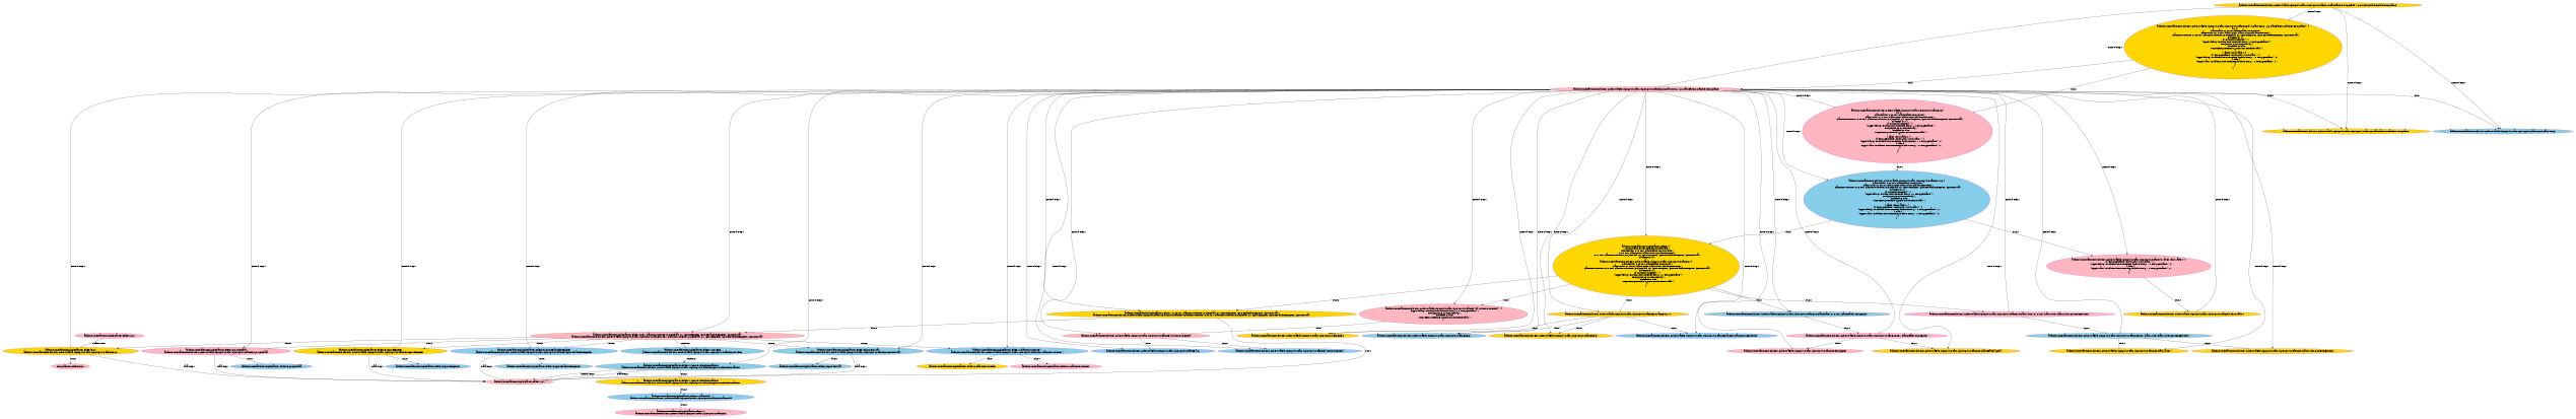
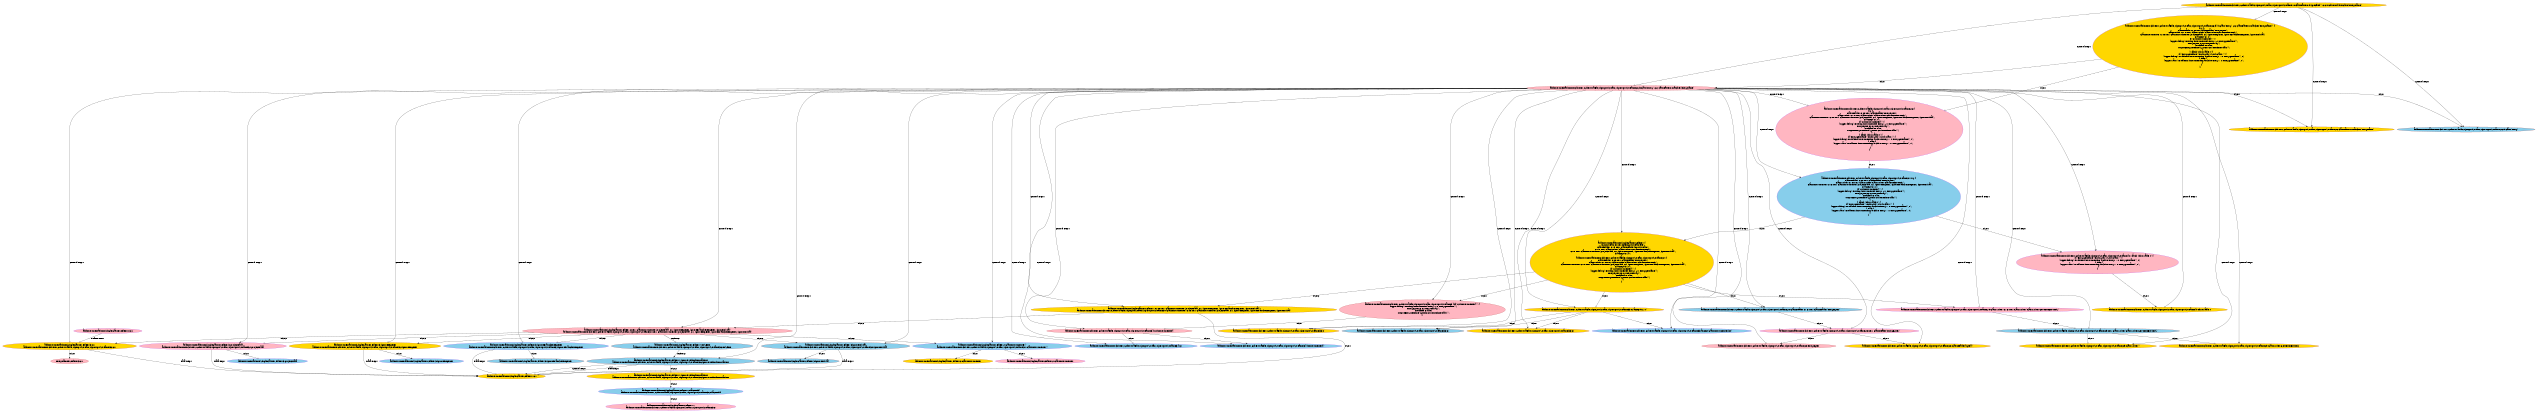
  digraph {
    node [color=purple fillcolor=skyblue shape=ellipse style=filled]
    edge [arrowhead=normal]
    n1 [color=brown label="addInstrumentationToSingleClass#?,File#17:INSERT\naddInstrumentationToArchive#?,CoberturaFile,ZipInputStream,ZipOutputStream#36:INSERT"]
    n2 [color=brown label="addInstrumentationToSingleClass#?,File#17:ignoreMethodAnnotations\naddInstrumentationToArchive#?,CoberturaFile,ZipInputStream,ZipOutputStream#36:ignoreMethodAnnotations"]
-   n3 [color=brown fillcolor=lightpink label="addInstrumentationToSingleClass#?,File#11:cv"]
+   n3 [color=brown fillcolor=gold label="addInstrumentationToSingleClass#?,File#11:cv"]
    n4 [fillcolor=gold label="addInstrumentationToSingleClass#?,File#17:ignoreMethodAnnotations\naddInstrumentationToArchive#?,CoberturaFile,ZipInputStream,ZipOutputStream#36:ignoreMethodAnnotations"]
    n5 [color=brown fillcolor=lightpink label="addInstrumentationToSingleClass#?,File#12:new ClassInstrumenter(projectData, cw, ignoreRegexes, ignoreBranchesRegexes, ignoreTrivial)\naddInstrumentationToArchive#?,CoberturaFile,ZipInputStream,ZipOutputStream#31:new ClassInstrumenter(projectData, cw, ignoreRegexes, ignoreBranchesRegexes, ignoreTrivial)"]
    n6 [label="addInstrumentationToSingleClass#?,File#12:ClassInstrumenter()\naddInstrumentationToArchive#?,CoberturaFile,ZipInputStream,ZipOutputStream#31:ClassInstrumenter()"]
    n7 [fillcolor=lightpink label="addInstrumentationToSingleClass#?,File#13:projectData\naddInstrumentationToArchive#?,CoberturaFile,ZipInputStream,ZipOutputStream#32:projectData"]
    n8 [fillcolor=gold label="addInstrumentationToSingleClass#?,File#13:cw\naddInstrumentationToArchive#?,CoberturaFile,ZipInputStream,ZipOutputStream#32:cw"]
    n9 [color=brown fillcolor=gold label="addInstrumentationToSingleClass#?,File#13:ignoreRegexes\naddInstrumentationToArchive#?,CoberturaFile,ZipInputStream,ZipOutputStream#32:ignoreRegexes"]
    n10 [label="addInstrumentationToSingleClass#?,File#13:ignoreBranchesRegexes\naddInstrumentationToArchive#?,CoberturaFile,ZipInputStream,ZipOutputStream#32:ignoreBranchesRegexes"]
    n11 [color=brown label="addInstrumentationToSingleClass#?,File#13:ignoreTrivial\naddInstrumentationToArchive#?,CoberturaFile,ZipInputStream,ZipOutputStream#32:ignoreTrivial"]
    n12 [fillcolor=lightpink label="addInstrumentationToSingleClass#?,File#12:ClassInstrumenter"]
    n13 [color=brown fillcolor=gold label="addInstrumentationToSingleClass#?,File#12:ClassInstrumenter"]
    n14 [label="addInstrumentationToSingleClass#?,File#13:projectData"]
    n15 [color=brown fillcolor=lightpink label="entryName#?,File#13:cw"]
    n16 [label="addInstrumentationToSingleClass#?,File#13:ignoreRegexes"]
    n17 [color=brown label="addInstrumentationToSingleClass#?,File#13:ignoreBranchesRegexes"]
    n18 [color=brown label="addInstrumentationToSingleClass#?,File#13:ignoreTrivial"]
    n19 [color=brown fillcolor=gold label="addInstrumentationToSingleClass#?,File#11:cv = new ClassInstrumenter(projectData, cw, ignoreRegexes, ignoreBranchesRegexes, ignoreTrivial)\naddInstrumentationToArchive#?,CoberturaFile,ZipInputStream,ZipOutputStream#30:ClassInstrumenter cv = new ClassInstrumenter(projectData, cw, ignoreRegexes, ignoreBranchesRegexes, ignoreTrivial)"]
    n20 [fillcolor=gold label="addInstrumentationToSingleClass#?,File#7:\{\n    inputStream = new FileInputStream(file);\n    ClassReader cr = new ClassReader(inputStream);\n    cw = new ClassWriter(ClassWriter.COMPUTE_MAXS);\n    cv = new ClassInstrumenter(projectData, cw, ignoreRegexes, ignoreBranchesRegexes, ignoreTrivial);\n    cr.accept(cv, 0);\n\}\naddInstrumentationToArchive#?,CoberturaFile,ZipInputStream,ZipOutputStream#27:\{\n    ClassReader cr = new ClassReader(entryBytes);\n    ClassWriter cw = new ClassWriter(ClassWriter.COMPUTE_MAXS);\n    ClassInstrumenter cv = new ClassInstrumenter(projectData, cw, ignoreRegexes, ignoreBranchesRegexes, ignoreTrivial);\n    cr.accept(cv, 0);\n    if (cv.isInstrumented()) \{\n        logger.debug(\"Putting instrumented entry: \" + entry.getName());\n        entryBytes = cw.toByteArray();\n        modified = true;\n        outputEntry.setTime(System.currentTimeMillis());\n    \}\n\}"]
    n21 [color=brown fillcolor=lightpink label="addInstrumentationToArchive#?,CoberturaFile,ZipInputStream,ZipOutputStream#34:if (cv.isInstrumented()) \{\n    logger.debug(\"Putting instrumented entry: \" + entry.getName());\n    entryBytes = cw.toByteArray();\n    modified = true;\n    outputEntry.setTime(System.currentTimeMillis());\n\}"]
    n22 [fillcolor=gold label="addInstrumentationToArchive#?,CoberturaFile,ZipInputStream,ZipOutputStream#33:cr.accept(cv, 0)"]
    n23 [color=brown label="addInstrumentationToArchive#?,CoberturaFile,ZipInputStream,ZipOutputStream#28:ClassReader cr = new ClassReader(entryBytes)"]
    n24 [fillcolor=lightpink label="addInstrumentationToArchive#?,CoberturaFile,ZipInputStream,ZipOutputStream#29:ClassWriter cw = new ClassWriter(ClassWriter.COMPUTE_MAXS)"]
    n25 [color=brown fillcolor=lightpink label="addInstrumentationToArchive#?,CoberturaFile,ZipInputStream,ZipOutputStream#34:cv.isInstrumented()"]
    n26 [fillcolor=gold label="addInstrumentationToArchive#?,CoberturaFile,ZipInputStream,ZipOutputStream#33:0"]
    n27 [fillcolor=gold label="addInstrumentationToArchive#?,CoberturaFile,ZipInputStream,ZipOutputStream#33:cv"]
    n28 [color=brown label="addInstrumentationToArchive#?,CoberturaFile,ZipInputStream,ZipOutputStream#33:cr"]
    n29 [label="addInstrumentationToArchive#?,CoberturaFile,ZipInputStream,ZipOutputStream#33:accept(ClassInstrumenter,int)"]
    n30 [fillcolor=lightpink label="addInstrumentationToArchive#?,CoberturaFile,ZipInputStream,ZipOutputStream#28:new ClassReader(entryBytes)"]
    n31 [color=brown label="addInstrumentationToArchive#?,CoberturaFile,ZipInputStream,ZipOutputStream#29:new ClassWriter(ClassWriter.COMPUTE_MAXS)"]
    n32 [label="addInstrumentationToSingleClass#?,File#17:PlaceHold\naddInstrumentationToArchive#?,CoberturaFile,ZipInputStream,ZipOutputStream#36:PlaceHold"]
    n33 [fillcolor=lightpink label="addInstrumentationToSingleClass#?,File#17:\naddInstrumentationToArchive#?,CoberturaFile,ZipInputStream,ZipOutputStream#36:"]
    n34 [fillcolor=lightpink label="addInstrumentationToSingleClass#?,File#10:cw"]
    n35 [color=brown fillcolor=gold label="addInstrumentationToArchive#?,CoberturaFile,ZipInputStream,ZipOutputStream#26:classPattern.matches(entryName)"]
    n36 [color=brown fillcolor=lightpink label="addInstrumentationToArchive#?,CoberturaFile,ZipInputStream,ZipOutputStream#26:isClass(entry) && classPattern.matches(entryName)"]
    n37 [color=brown label="addInstrumentationToArchive#?,CoberturaFile,ZipInputStream,ZipOutputStream#26:isClass(entry)"]
    n38 [fillcolor=lightpink label="addInstrumentationToArchive#?,CoberturaFile,ZipInputStream,ZipOutputStream#26:\{\n    try \{\n        ClassReader cr = new ClassReader(entryBytes);\n        ClassWriter cw = new ClassWriter(ClassWriter.COMPUTE_MAXS);\n        ClassInstrumenter cv = new ClassInstrumenter(projectData, cw, ignoreRegexes, ignoreBranchesRegexes, ignoreTrivial);\n        cr.accept(cv, 0);\n        if (cv.isInstrumented()) \{\n            logger.debug(\"Putting instrumented entry: \" + entry.getName());\n            entryBytes = cw.toByteArray();\n            modified = true;\n            outputEntry.setTime(System.currentTimeMillis());\n        \}\n    \} catch (Throwable t) \{\n        if (entry.getName().endsWith(\"_Stub.class\")) \{\n            logger.debug(\"Problems instrumenting archive entry: \" + entry.getName(), t);\n        \} else \{\n            logger.warn(\"Problems instrumenting archive entry: \" + entry.getName(), t);\n        \}\n    \}\n\}"]
    n39 [label="addInstrumentationToArchive#?,CoberturaFile,ZipInputStream,ZipOutputStream#27:try \{\n    ClassReader cr = new ClassReader(entryBytes);\n    ClassWriter cw = new ClassWriter(ClassWriter.COMPUTE_MAXS);\n    ClassInstrumenter cv = new ClassInstrumenter(projectData, cw, ignoreRegexes, ignoreBranchesRegexes, ignoreTrivial);\n    cr.accept(cv, 0);\n    if (cv.isInstrumented()) \{\n        logger.debug(\"Putting instrumented entry: \" + entry.getName());\n        entryBytes = cw.toByteArray();\n        modified = true;\n        outputEntry.setTime(System.currentTimeMillis());\n    \}\n\} catch (Throwable t) \{\n    if (entry.getName().endsWith(\"_Stub.class\")) \{\n        logger.debug(\"Problems instrumenting archive entry: \" + entry.getName(), t);\n    \} else \{\n        logger.warn(\"Problems instrumenting archive entry: \" + entry.getName(), t);\n    \}\n\}"]
    n40 [color=brown fillcolor=lightpink label="addInstrumentationToArchive#?,CoberturaFile,ZipInputStream,ZipOutputStream#28:entryBytes"]
    n41 [fillcolor=gold label="addInstrumentationToArchive#?,CoberturaFile,ZipInputStream,ZipOutputStream#29:ClassWriter.COMPUTE_MAXS"]
    n42 [fillcolor=lightpink label="addInstrumentationToArchive#?,CoberturaFile,ZipInputStream,ZipOutputStream#40: catch (Throwable t) \{\n    if (entry.getName().endsWith(\"_Stub.class\")) \{\n        logger.debug(\"Problems instrumenting archive entry: \" + entry.getName(), t);\n    \} else \{\n        logger.warn(\"Problems instrumenting archive entry: \" + entry.getName(), t);\n    \}\n\}"]
    n43 [label="addInstrumentationToArchive#?,CoberturaFile,ZipInputStream,ZipOutputStream#34:cv"]
    n44 [label="addInstrumentationToArchive#?,CoberturaFile,ZipInputStream,ZipOutputStream#34:isInstrumented()"]
    n45 [fillcolor=gold label="addInstrumentationToArchive#?,CoberturaFile,ZipInputStream,ZipOutputStream#28:ClassReader(byte[])"]
    n46 [color=brown fillcolor=gold label="addInstrumentationToArchive#?,CoberturaFile,ZipInputStream,ZipOutputStream#29:ClassWriter()"]
    n47 [color=brown fillcolor=gold label="addInstrumentationToArchive#?,CoberturaFile,ZipInputStream,ZipOutputStream#40:Throwable t"]
    n48 [color=brown fillcolor=gold label="addInstrumentationToArchive#?,CoberturaFile,ZipInputStream,ZipOutputStream#18:classPattern.isSpecified() && ArchiveUtil.isArchive(entryName)"]
    n49 [fillcolor=gold label="addInstrumentationToArchive#?,CoberturaFile,ZipInputStream,ZipOutputStream#26:if (isClass(entry) && classPattern.matches(entryName)) \{\n    try \{\n        ClassReader cr = new ClassReader(entryBytes);\n        ClassWriter cw = new ClassWriter(ClassWriter.COMPUTE_MAXS);\n        ClassInstrumenter cv = new ClassInstrumenter(projectData, cw, ignoreRegexes, ignoreBranchesRegexes, ignoreTrivial);\n        cr.accept(cv, 0);\n        if (cv.isInstrumented()) \{\n            logger.debug(\"Putting instrumented entry: \" + entry.getName());\n            entryBytes = cw.toByteArray();\n            modified = true;\n            outputEntry.setTime(System.currentTimeMillis());\n        \}\n    \} catch (Throwable t) \{\n        if (entry.getName().endsWith(\"_Stub.class\")) \{\n            logger.debug(\"Problems instrumenting archive entry: \" + entry.getName(), t);\n        \} else \{\n            logger.warn(\"Problems instrumenting archive entry: \" + entry.getName(), t);\n        \}\n    \}\n\}"]
    n1 -> n2 [label="Action:2"]
    n2 -> n3 [arrowhead=odot label="Data Dep:1"]
    n2 -> n3 [label="Control Dep:1"]
    n2 -> n4 [arrowhead=odot label="AST:2"]
    n4 -> n32 [label="AST:2"]
    n5 -> n1 [arrowhead=odot label="Action:2"]
    n5 -> n6 [arrowhead=vee label="AST:2"]
    n5 -> n7 [arrowhead=odot label="AST:2"]
    n5 -> n8 [label="AST:2"]
    n5 -> n9 [arrowhead=vee label="AST:2"]
    n5 -> n10 [arrowhead=odot label="AST:2"]
    n5 -> n11 [label="AST:2"]
    n6 -> n12 [arrowhead=vee label="AST:1"]
    n6 -> n13 [label="AST:1"]
    n7 -> n3 [label="Data Dep:1"]
    n7 -> n14 [arrowhead=odot label="AST:1"]
    n8 -> n3 [arrowhead=vee label="Data Dep:1"]
    n8 -> n15 [label="AST:1"]
    n9 -> n3 [label="Data Dep:1"]
    n9 -> n16 [label="AST:1"]
    n10 -> n3 [arrowhead=odot label="Data Dep:1"]
    n10 -> n17 [arrowhead=odot label="AST:1"]
    n11 -> n3 [arrowhead=odot label="Data Dep:1"]
    n11 -> n18 [label="AST:1"]
    n19 -> n3 [arrowhead=odot label="AST:1"]
    n19 -> n5 [label="AST:2"]
    n20 -> n19 [label="AST:2"]
    n20 -> n21 [arrowhead=vee label="AST:1"]
    n20 -> n22 [arrowhead=odot label="AST:1"]
    n20 -> n23 [arrowhead=vee label="AST:1"]
    n20 -> n24 [label="AST:1"]
    n21 -> n25 [arrowhead=odot label="AST:1"]
    n22 -> n26 [label="AST:1"]
    n22 -> n27 [arrowhead=vee label="AST:1"]
    n22 -> n28 [arrowhead=vee label="AST:1"]
    n22 -> n29 [label="AST:1"]
    n23 -> n30 [arrowhead=vee label="AST:1"]
    n24 -> n31 [arrowhead=odot label="AST:1"]
    n25 -> n43 [arrowhead=odot label="AST:1"]
    n25 -> n44 [arrowhead=vee label="AST:1"]
    n30 -> n40 [arrowhead=vee label="AST:1"]
    n30 -> n45 [label="AST:1"]
    n31 -> n41 [arrowhead=odot label="AST:1"]
    n31 -> n46 [arrowhead=odot label="AST:1"]
    n32 -> n33 [arrowhead=odot label="AST:2"]
    n34 -> n8 [arrowhead=odot label="Define Use:1"]
    n36 -> n2 [arrowhead=vee label="Control Dep:1"]
    n36 -> n5 [label="Control Dep:1"]
    n36 -> n6 [arrowhead=vee label="Control Dep:1"]
    n36 -> n7 [label="Control Dep:1"]
    n36 -> n8 [arrowhead=odot label="Control Dep:1"]
    n36 -> n9 [arrowhead=odot label="Control Dep:1"]
    n36 -> n10 [arrowhead=odot label="Control Dep:1"]
    n36 -> n11 [arrowhead=vee label="Control Dep:1"]
    n36 -> n19 [label="Control Dep:1"]
    n36 -> n20 [label="Control Dep:1"]
    n36 -> n21 [label="Control Dep:1"]
    n36 -> n22 [label="Control Dep:1"]
    n36 -> n23 [label="Control Dep:1"]
    n36 -> n24 [arrowhead=odot label="Control Dep:1"]
    n36 -> n25 [arrowhead=vee label="Control Dep:1"]
    n36 -> n26 [label="Control Dep:1"]
    n36 -> n27 [arrowhead=vee label="Control Dep:1"]
    n36 -> n28 [label="Control Dep:1"]
    n36 -> n29 [arrowhead=vee label="Control Dep:1"]
    n36 -> n30 [arrowhead=odot label="Control Dep:1"]
    n36 -> n31 [arrowhead=odot label="Control Dep:1"]
    n36 -> n35 [label="AST:1"]
    n36 -> n37 [label="AST:1"]
    n36 -> n38 [arrowhead=odot label="Control Dep:1"]
    n36 -> n39 [arrowhead=vee label="Control Dep:1"]
    n36 -> n40 [arrowhead=odot label="Control Dep:1"]
    n36 -> n41 [label="Control Dep:1"]
    n36 -> n42 [arrowhead=vee label="Control Dep:1"]
    n36 -> n43 [arrowhead=vee label="Control Dep:1"]
    n36 -> n44 [label="Control Dep:1"]
    n36 -> n45 [label="Control Dep:1"]
    n36 -> n46 [label="Control Dep:1"]
    n36 -> n47 [arrowhead=odot label="Control Dep:1"]
    n38 -> n39 [label="AST:1"]
    n39 -> n20 [label="AST:1"]
    n39 -> n42 [arrowhead=vee label="AST:1"]
    n42 -> n47 [arrowhead=vee label="AST:1"]
    n48 -> n35 [label="Control Dep:1"]
    n48 -> n36 [arrowhead=odot label="Control Dep:1"]
    n48 -> n37 [arrowhead=vee label="Control Dep:1"]
    n48 -> n49 [arrowhead=odot label="Control Dep:1"]
    n49 -> n36 [label="AST:1"]
    n49 -> n38 [arrowhead=odot label="AST:1"]
  }
